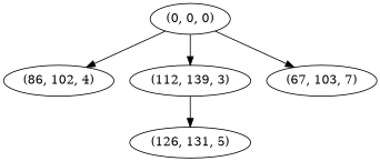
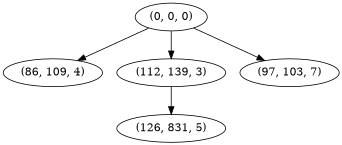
  digraph {
    "(0, 0, 0)"
-   "(86, 109, 4)" [label="(86, 102, 4)"]
+   "(86, 109, 4)"
    n3 [label="(112, 139, 3)"]
-   "(97, 103, 7)" [label="(67, 103, 7)"]
-   "(126, 131, 5)"
+   "(97, 103, 7)"
+   "(126, 131, 5)" [label="(126, 831, 5)"]
    "(0, 0, 0)" -> "(86, 109, 4)"
    "(0, 0, 0)" -> n3
    "(0, 0, 0)" -> "(97, 103, 7)"
    n3 -> "(126, 131, 5)"
  }
